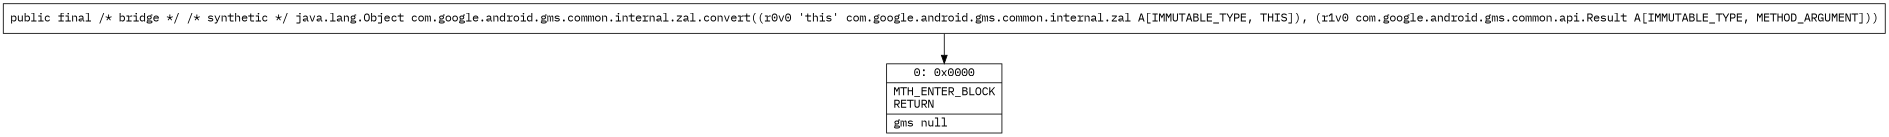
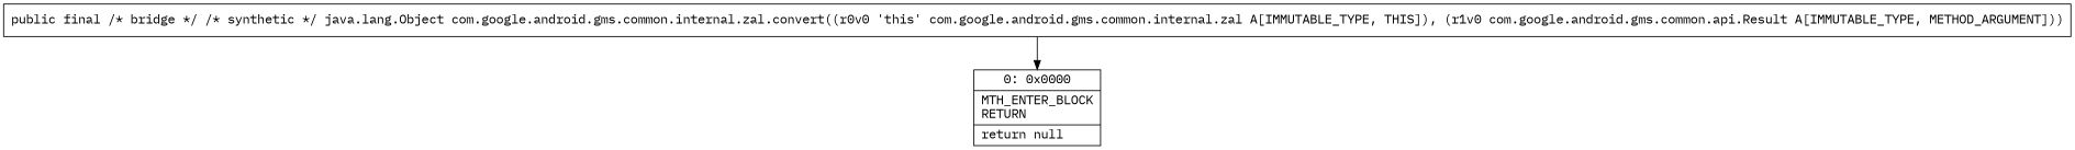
  digraph {
    fontname="IBM Plex Mono"
    node [shape=record fontname="IBM Plex Mono"]
-   n1 [label="{0\:\ 0x0000|MTH_ENTER_BLOCK\lRETURN\l|gms null\l}"]
+   n1 [label="{0\:\ 0x0000|MTH_ENTER_BLOCK\lRETURN\l|return null\l}"]
    n2 [label="{public final \/* bridge *\/ \/* synthetic *\/ java.lang.Object com.google.android.gms.common.internal.zal.convert((r0v0 'this' com.google.android.gms.common.internal.zal A[IMMUTABLE_TYPE, THIS]), (r1v0 com.google.android.gms.common.api.Result A[IMMUTABLE_TYPE, METHOD_ARGUMENT])) }"]
    n2 -> n1 [fontname="IBM Plex Mono"]
  }
